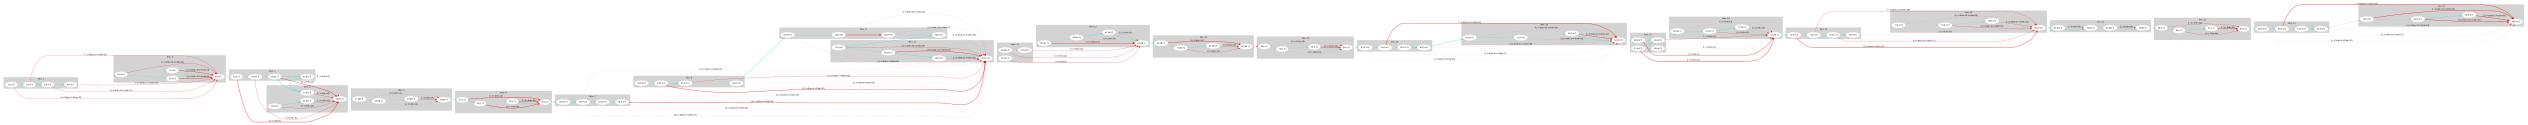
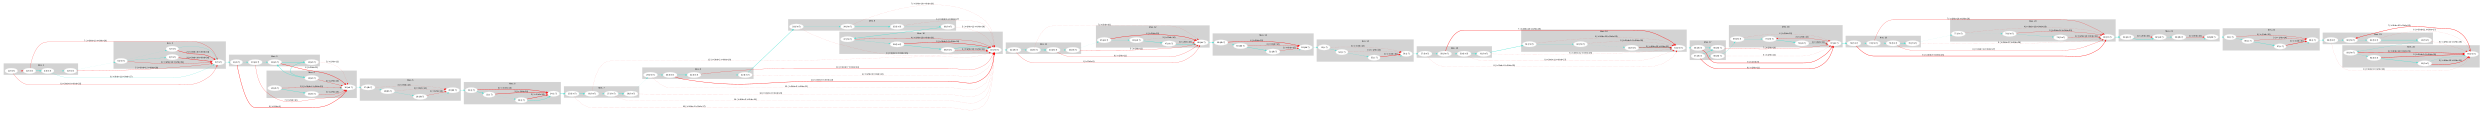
  digraph {
    fontname="Liberation Sans"
    rankdir=LR
    node [color=white fontname="Liberation Sans" style=filled]
    edge [color=turquoise constraint=true fontname="Liberation Sans" style=dotted]
    "1:(f m7)"
    "2:(f m7)"
    "3:(f m7)"
    "4:(f m7)"
    "5:(f m7)"
    "6:(f m7)"
    "7:(f m7)"
    "8:(f m7)"
    "9:(eb 7)"
    "10:(eb 7)"
    "11:(eb 7)"
    "12:(eb 7)"
    "13:(eb 7)"
    "14:(eb 7)"
    "15:(eb 7)"
    "16:(eb 7)"
    "17:(db 7)"
    "18:(db 7)"
    "19:(db 7)"
    "20:(db 7)"
    "21:(c 7)"
    "22:(c 7)"
    "23:(c 7)"
    "24:(c 7)"
    "25:(f m7)"
    "26:(f m7)"
    "27:(f m7)"
    "28:(f m7)"
    "29:(f m7)"
    "30:(f m7)"
    "31:(f m7)"
    "32:(f m7)"
    "33:(f m7)"
    "34:(f m7)"
    "35:(f m7)"
    "36:(f m7)"
    "37:(f m7)"
    "38:(f m7)"
    "39:(f m7)"
    "40:(f m7)"
    "41:(eb 7)"
+   "42:(eb 7)"
    "43:(eb 7)"
    "44:(eb 7)"
    "45:(eb 7)"
    "46:(eb 7)"
    "47:(eb 7)"
    "48:(eb 7)"
    "49:(db 7)"
    "50:(db 7)"
    "51:(db 7)"
    "52:(db 7)"
    "53:(c 7)"
    "54:(c 7)"
    "55:(c 7)"
    "56:(c 7)"
    "57:(f m7)"
    "58:(f m7)"
    "59:(f m7)"
    "60:(f m7)"
    "61:(f m7)"
    "62:(f m7)"
    "63:(f m7)"
    "64:(f m7)"
    "65:(eb 7)"
    "66:(eb 7)"
    "67:(eb 7)"
    "68:(eb 7)"
    "69:(eb 7)"
    "70:(eb 7)"
    "71:(eb 7)"
    "72:(eb 7)"
    "73:(f m7)"
    "74:(f m7)"
    "75:(f m7)"
    "76:(f m7)"
    "77:(f m7)"
    "78:(f m7)"
    "79:(f m7)"
    "80:(f m7)"
    "81:(eb 7)"
    "82:(eb 7)"
    "83:(db 7)"
    "84:(db 7)"
    "85:(c 7)"
    "86:(c 7)"
    "87:(c 7)"
    "88:(c 7)"
    "89:(f m7)"
    "90:(f m7)"
    "91:(f m7)"
    "92:(f m7)"
    "93:(f m7)"
    "94:(f m7)"
    "95:(f m7)"
    "96:(f m7)"
    subgraph cluster_1 {
      color=lightgrey
      label="Mes. 1"
      style=filled
      "1:(f m7)"
      "2:(f m7)"
      "3:(f m7)"
      "4:(f m7)"
    }
    subgraph cluster_2 {
      color=lightgrey
      label="Mes. 2"
      style=filled
      "5:(f m7)"
      "6:(f m7)"
      "7:(f m7)"
      "8:(f m7)"
    }
    subgraph cluster_3 {
      color=lightgrey
      label="Mes. 3"
      style=filled
      "9:(eb 7)"
      "10:(eb 7)"
      "11:(eb 7)"
      "12:(eb 7)"
    }
    subgraph cluster_4 {
      color=lightgrey
      label="Mes. 4"
      style=filled
      "13:(eb 7)"
      "14:(eb 7)"
      "15:(eb 7)"
      "16:(eb 7)"
    }
    subgraph cluster_5 {
      color=lightgrey
      label="Mes. 5"
      style=filled
      "17:(db 7)"
      "18:(db 7)"
      "19:(db 7)"
      "20:(db 7)"
    }
    subgraph cluster_6 {
      color=lightgrey
      label="Mes. 6"
      style=filled
      "21:(c 7)"
      "22:(c 7)"
      "23:(c 7)"
      "24:(c 7)"
    }
    subgraph cluster_7 {
      color=lightgrey
      label="Mes. 7"
      style=filled
      "25:(f m7)"
      "26:(f m7)"
      "27:(f m7)"
      "28:(f m7)"
    }
    subgraph cluster_8 {
      color=lightgrey
      label="Mes. 8"
      style=filled
      "29:(f m7)"
      "30:(f m7)"
      "31:(f m7)"
      "32:(f m7)"
    }
    subgraph cluster_9 {
      color=lightgrey
      label="Mes. 9"
      style=filled
      "33:(f m7)"
      "34:(f m7)"
      "35:(f m7)"
      "36:(f m7)"
    }
    subgraph cluster_10 {
      color=lightgrey
      label="Mes. 10"
      style=filled
      "37:(f m7)"
      "38:(f m7)"
      "39:(f m7)"
      "40:(f m7)"
    }
    subgraph cluster_11 {
      color=lightgrey
      label="Mes. 11"
      style=filled
      "41:(eb 7)"
+     "42:(eb 7)"
      "43:(eb 7)"
      "44:(eb 7)"
    }
    subgraph cluster_12 {
      color=lightgrey
      label="Mes. 12"
      style=filled
      "45:(eb 7)"
      "46:(eb 7)"
      "47:(eb 7)"
      "48:(eb 7)"
    }
    subgraph cluster_13 {
      color=lightgrey
      label="Mes. 13"
      style=filled
      "49:(db 7)"
      "50:(db 7)"
      "51:(db 7)"
      "52:(db 7)"
    }
    subgraph cluster_14 {
      color=lightgrey
      label="Mes. 14"
      style=filled
      "53:(c 7)"
      "54:(c 7)"
      "55:(c 7)"
      "56:(c 7)"
    }
    subgraph cluster_15 {
      color=lightgrey
      label="Mes. 15"
      style=filled
      "57:(f m7)"
      "58:(f m7)"
      "59:(f m7)"
      "60:(f m7)"
    }
    subgraph cluster_16 {
      color=lightgrey
      label="Mes. 16"
      style=filled
      "61:(f m7)"
      "62:(f m7)"
      "63:(f m7)"
      "64:(f m7)"
    }
    subgraph cluster_17 {
      color=lightgrey
      label="Mes. 17"
      style=filled
      "65:(eb 7)"
      "66:(eb 7)"
      "67:(eb 7)"
      "68:(eb 7)"
    }
    subgraph cluster_18 {
      color=lightgrey
      label="Mes. 18"
      style=filled
      "69:(eb 7)"
      "70:(eb 7)"
      "71:(eb 7)"
      "72:(eb 7)"
    }
    subgraph cluster_19 {
      color=lightgrey
      label="Mes. 19"
      style=filled
      "73:(f m7)"
      "74:(f m7)"
      "75:(f m7)"
      "76:(f m7)"
    }
    subgraph cluster_20 {
      color=lightgrey
      label="Mes. 20"
      style=filled
      "77:(f m7)"
      "78:(f m7)"
      "79:(f m7)"
      "80:(f m7)"
    }
    subgraph cluster_21 {
      color=lightgrey
      label="Mes. 21"
      style=filled
      "81:(eb 7)"
      "82:(eb 7)"
      "83:(db 7)"
      "84:(db 7)"
    }
    subgraph cluster_22 {
      color=lightgrey
      label="Mes. 22"
      style=filled
      "85:(c 7)"
      "86:(c 7)"
      "87:(c 7)"
      "88:(c 7)"
    }
    subgraph cluster_23 {
      color=lightgrey
      label="Mes. 23"
      style=filled
      "89:(f m7)"
      "90:(f m7)"
      "91:(f m7)"
      "92:(f m7)"
    }
    subgraph cluster_24 {
      color=lightgrey
      label="Mes. 24"
      style=filled
      "93:(f m7)"
      "94:(f m7)"
      "95:(f m7)"
      "96:(f m7)"
    }
-   "1:(f m7)" -> "2:(f m7)"
+   "1:(f m7)" -> "2:(f m7)" [color=red]
    "1:(f m7)" -> "8:(f m7)" [color=red label="8 ( t=3/nb=9 t=0/nb=25)" style=solid]
    "2:(f m7)" -> "3:(f m7)" [style=bold]
    "2:(f m7)" -> "8:(f m7)" [color=red label="7 ( t=3/nb=10 t=0/nb=26)" style=solid]
    "3:(f m7)" -> "4:(f m7)"
-   "3:(f m7)" -> "8:(f m7)" [color=red label="6 ( t=3/nb=11 t=0/nb=27)" style=solid]
+   "3:(f m7)" -> "8:(f m7)" [label="6 ( t=3/nb=11 t=0/nb=27)" style=solid]
    "4:(f m7)" -> "5:(f m7)"
    "4:(f m7)" -> "8:(f m7)" [color=red label="5 ( t=3/nb=12 t=0/nb=28)" style=solid]
    "5:(f m7)" -> "6:(f m7)" [style=solid]
    "5:(f m7)" -> "7:(f m7)"
    "5:(f m7)" -> "8:(f m7)" [color=red label="4 ( t=3/nb=13 t=0/nb=29)" style=solid]
    "6:(f m7)" -> "8:(f m7)" [color=red label="3 ( t=3/nb=14 t=0/nb=30)" style=bold]
    "7:(f m7)" -> "8:(f m7)" [style=solid]
    "7:(f m7)" -> "8:(f m7)" [color=red label="2 ( t=3/nb=15 t=0/nb=31)" style=bold]
    "8:(f m7)" -> "9:(eb 7)" [style=solid]
    "9:(eb 7)" -> "10:(eb 7)" [style=solid]
    "9:(eb 7)" -> "16:(eb 7)" [color=red label="8 ( t=2/nb=9)" style=bold]
    "10:(eb 7)" -> "11:(eb 7)" [style=solid]
    "10:(eb 7)" -> "16:(eb 7)" [color=red label="7 ( t=2/nb=10)" style=solid]
    "11:(eb 7)" -> "12:(eb 7)" [style=bold]
    "11:(eb 7)" -> "16:(eb 7)" [color=red label="6 ( t=2/nb=11)" style=bold]
    "12:(eb 7)" -> "13:(eb 7)" [style=bold]
    "12:(eb 7)" -> "16:(eb 7)" [color=red label="5 ( t=2/nb=12)"]
    "13:(eb 7)" -> "11:(eb 7)" [style=bold]
    "13:(eb 7)" -> "16:(eb 7)" [color=red label="4 ( t=2/nb=13)" style=solid]
    "14:(eb 7)" -> "15:(eb 7)" [style=bold]
-   "14:(eb 7)" -> "16:(eb 7)" [color=red label="3 ( t=2/nb=14)" style=solid]
+   "14:(eb 7)" -> "16:(eb 7)" [color=red label="13 ( t=3/nb=4 t=0/nb=20)" style=solid]
    "15:(eb 7)" -> "16:(eb 7)"
    "15:(eb 7)" -> "16:(eb 7)" [color=red label="2 ( t=2/nb=15)" style=solid]
    "16:(eb 7)" -> "17:(db 7)" [style=solid]
    "17:(db 7)" -> "18:(db 7)"
    "17:(db 7)" -> "20:(db 7)" [color=red label="4 ( t=0/nb=13)"]
    "18:(db 7)" -> "19:(db 7)" [style=solid]
    "18:(db 7)" -> "20:(db 7)" [color=red label="3 ( t=0/nb=14)"]
    "19:(db 7)" -> "20:(db 7)"
    "19:(db 7)" -> "20:(db 7)" [color=red label="2 ( t=0/nb=15)" style=solid]
    "20:(db 7)" -> "21:(c 7)" [style=solid]
    "21:(c 7)" -> "22:(c 7)" [style=bold]
    "21:(c 7)" -> "24:(c 7)" [color=red label="4 ( t=-1/nb=13)" style=bold]
    "22:(c 7)" -> "23:(c 7)"
    "22:(c 7)" -> "24:(c 7)" [color=red label="3 ( t=-1/nb=14)" style=bold]
    "23:(c 7)" -> "24:(c 7)" [style=bold]
    "23:(c 7)" -> "24:(c 7)" [color=red label="2 ( t=-1/nb=15)" style=bold]
    "24:(c 7)" -> "25:(f m7)" [style=bold]
    "25:(f m7)" -> "26:(f m7)" [style=bold]
    "25:(f m7)" -> "40:(f m7)" [color=red label="16 ( t=3/nb=1 t=0/nb=17)"]
    "26:(f m7)" -> "27:(f m7)"
    "26:(f m7)" -> "40:(f m7)" [color=red label="15 ( t=3/nb=2 t=0/nb=18)"]
    "27:(f m7)" -> "28:(f m7)" [style=bold]
    "27:(f m7)" -> "40:(f m7)" [color=red label="14 ( t=3/nb=3 t=0/nb=19)"]
    "28:(f m7)" -> "29:(f m7)"
-   "28:(f m7)" -> "40:(f m7)" [color=red label="13 ( t=3/nb=4 t=0/nb=20)" style=bold]
+   "28:(f m7)" -> "40:(f m7)" [color=red label="13 ( t=3/nb=4 t=0/nb=20)"]
    "29:(f m7)" -> "30:(f m7)" [style=solid]
    "29:(f m7)" -> "40:(f m7)" [color=red label="12 ( t=3/nb=5 t=0/nb=21)"]
    "30:(f m7)" -> "31:(f m7)" [style=bold]
    "30:(f m7)" -> "40:(f m7)" [color=red label="11 ( t=3/nb=6 t=0/nb=22)" style=bold]
    "31:(f m7)" -> "32:(f m7)"
    "31:(f m7)" -> "40:(f m7)" [color=red label="10 ( t=3/nb=7 t=0/nb=23)" style=solid]
    "32:(f m7)" -> "33:(f m7)" [style=bold]
    "32:(f m7)" -> "40:(f m7)" [color=red label="9 ( t=3/nb=8 t=0/nb=24)"]
    "33:(f m7)" -> "34:(f m7)" [style=solid]
    "33:(f m7)" -> "40:(f m7)" [color=red label="8 ( t=3/nb=9 t=0/nb=25)"]
-   "34:(f m7)" -> "35:(f m7)" [color=red style=bold]
+   "34:(f m7)" -> "35:(f m7)" [style=bold]
    "34:(f m7)" -> "40:(f m7)" [color=red label="7 ( t=3/nb=10 t=0/nb=26)"]
    "35:(f m7)" -> "36:(f m7)" [style=solid]
    "35:(f m7)" -> "40:(f m7)" [color=red label="6 ( t=3/nb=11 t=0/nb=27)"]
    "36:(f m7)" -> "37:(f m7)" [style=bold]
    "36:(f m7)" -> "40:(f m7)" [color=red label="5 ( t=3/nb=12 t=0/nb=28)"]
    "37:(f m7)" -> "38:(f m7)" [style=solid]
    "37:(f m7)" -> "40:(f m7)" [color=red label="4 ( t=3/nb=13 t=0/nb=29)" style=solid]
    "38:(f m7)" -> "39:(f m7)" [style=bold]
    "38:(f m7)" -> "40:(f m7)" [color=red label="3 ( t=3/nb=14 t=0/nb=30)" style=bold]
    "39:(f m7)" -> "40:(f m7)" [style=bold]
    "39:(f m7)" -> "40:(f m7)" [color=red label="2 ( t=3/nb=15 t=0/nb=31)" style=solid]
    "40:(f m7)" -> "41:(eb 7)"
+   "41:(eb 7)" -> "42:(eb 7)" [style=solid]
    "41:(eb 7)" -> "48:(eb 7)" [color=red label="8 ( t=2/nb=9)" style=solid]
+   "42:(eb 7)" -> "43:(eb 7)" [style=bold]
+   "42:(eb 7)" -> "48:(eb 7)" [color=red label="7 ( t=2/nb=10)"]
    "43:(eb 7)" -> "44:(eb 7)"
    "43:(eb 7)" -> "48:(eb 7)" [color=red label="6 ( t=2/nb=11)" style=solid]
    "44:(eb 7)" -> "45:(eb 7)"
    "44:(eb 7)" -> "48:(eb 7)" [color=red label="5 ( t=2/nb=12)" style=solid]
    "45:(eb 7)" -> "46:(eb 7)" [style=solid]
    "45:(eb 7)" -> "48:(eb 7)" [color=red label="4 ( t=2/nb=13)" style=bold]
    "46:(eb 7)" -> "47:(eb 7)" [style=bold]
    "46:(eb 7)" -> "48:(eb 7)" [color=red label="3 ( t=2/nb=14)"]
    "47:(eb 7)" -> "48:(eb 7)" [style=bold]
    "47:(eb 7)" -> "48:(eb 7)" [color=red label="2 ( t=2/nb=15)"]
    "48:(eb 7)" -> "49:(db 7)" [style=bold]
    "49:(db 7)" -> "50:(db 7)"
    "49:(db 7)" -> "52:(db 7)" [color=red label="4 ( t=0/nb=13)" style=bold]
    "50:(db 7)" -> "51:(db 7)" [style=bold]
    "50:(db 7)" -> "52:(db 7)" [color=red label="3 ( t=0/nb=14)" style=solid]
    "51:(db 7)" -> "52:(db 7)"
    "51:(db 7)" -> "52:(db 7)" [color=red label="2 ( t=0/nb=15)" style=solid]
-   "52:(db 7)" -> "53:(c 7)" [color=red style=solid]
+   "52:(db 7)" -> "53:(c 7)" [style=solid]
    "53:(c 7)" -> "54:(c 7)" [style=solid]
    "53:(c 7)" -> "56:(c 7)" [color=red label="4 ( t=-1/nb=13)"]
    "54:(c 7)" -> "55:(c 7)" [style=solid]
    "54:(c 7)" -> "56:(c 7)" [color=red label="3 ( t=-1/nb=14)"]
    "55:(c 7)" -> "56:(c 7)"
    "55:(c 7)" -> "56:(c 7)" [color=red label="2 ( t=-1/nb=15)" style=bold]
    "56:(c 7)" -> "57:(f m7)" [style=solid]
    "57:(f m7)" -> "58:(f m7)" [style=solid]
    "57:(f m7)" -> "64:(f m7)" [color=red label="8 ( t=3/nb=9 t=0/nb=25)"]
    "58:(f m7)" -> "59:(f m7)"
    "58:(f m7)" -> "64:(f m7)" [color=red label="7 ( t=3/nb=10 t=0/nb=26)" style=bold]
    "59:(f m7)" -> "60:(f m7)" [style=bold]
    "59:(f m7)" -> "64:(f m7)" [color=red label="6 ( t=3/nb=11 t=0/nb=27)"]
    "60:(f m7)" -> "61:(f m7)" [style=bold]
    "60:(f m7)" -> "64:(f m7)" [color=red label="5 ( t=3/nb=12 t=0/nb=28)"]
    "61:(f m7)" -> "62:(f m7)" [style=solid]
    "61:(f m7)" -> "64:(f m7)" [color=red label="4 ( t=3/nb=13 t=0/nb=29)"]
    "62:(f m7)" -> "63:(f m7)"
    "62:(f m7)" -> "64:(f m7)" [color=red label="3 ( t=3/nb=14 t=0/nb=30)"]
    "63:(f m7)" -> "64:(f m7)" [style=bold]
    "63:(f m7)" -> "64:(f m7)" [color=red label="2 ( t=3/nb=15 t=0/nb=31)" style=bold]
    "64:(f m7)" -> "65:(eb 7)"
    "65:(eb 7)" -> "66:(eb 7)" [style=solid]
    "65:(eb 7)" -> "72:(eb 7)" [color=red label="8 ( t=2/nb=9)" style=bold]
    "66:(eb 7)" -> "72:(eb 7)" [color=red label="7 ( t=2/nb=10)" style=solid]
    "67:(eb 7)" -> "66:(eb 7)" [style=bold]
    "67:(eb 7)" -> "68:(eb 7)"
    "67:(eb 7)" -> "72:(eb 7)" [color=red label="6 ( t=2/nb=11)" style=bold]
    "68:(eb 7)" -> "69:(eb 7)" [style=solid]
    "68:(eb 7)" -> "72:(eb 7)" [color=red label="5 ( t=2/nb=12)"]
    "69:(eb 7)" -> "70:(eb 7)" [style=solid]
    "69:(eb 7)" -> "72:(eb 7)" [color=red label="4 ( t=2/nb=13)"]
    "70:(eb 7)" -> "71:(eb 7)" [style=bold]
-   "70:(eb 7)" -> "72:(eb 7)" [color=red label="3 ( t=2/nb=14)" style=solid]
+   "72:(eb 7)" -> "70:(eb 7)" [color=red label="3 ( t=2/nb=14)" style=solid]
    "71:(eb 7)" -> "72:(eb 7)" [style=solid]
    "71:(eb 7)" -> "72:(eb 7)" [color=red label="2 ( t=2/nb=15)"]
    "72:(eb 7)" -> "73:(f m7)" [style=bold]
    "73:(f m7)" -> "74:(f m7)"
    "73:(f m7)" -> "80:(f m7)" [color=red label="8 ( t=3/nb=9 t=0/nb=25)" style=bold]
    "74:(f m7)" -> "75:(f m7)"
    "74:(f m7)" -> "80:(f m7)" [color=red label="7 ( t=3/nb=10 t=0/nb=26)" style=solid]
    "75:(f m7)" -> "76:(f m7)" [style=bold]
    "75:(f m7)" -> "80:(f m7)" [color=red label="6 ( t=3/nb=11 t=0/nb=27)" style=solid]
    "76:(f m7)" -> "77:(f m7)"
-   "76:(f m7)" -> "80:(f m7)" [color=red label="2 ( t=2/nb=15)"]
+   "76:(f m7)" -> "80:(f m7)" [color=red label="5 ( t=3/nb=12 t=0/nb=28)"]
    "77:(f m7)" -> "78:(f m7)"
    "77:(f m7)" -> "80:(f m7)" [color=red label="4 ( t=3/nb=13 t=0/nb=29)"]
    "78:(f m7)" -> "79:(f m7)" [style=solid]
    "78:(f m7)" -> "80:(f m7)" [color=red label="3 ( t=3/nb=14 t=0/nb=30)" style=solid]
    "79:(f m7)" -> "80:(f m7)"
    "79:(f m7)" -> "80:(f m7)" [color=red label="2 ( t=3/nb=15 t=0/nb=31)" style=solid]
    "80:(f m7)" -> "81:(eb 7)" [style=bold]
    "81:(eb 7)" -> "82:(eb 7)" [style=bold]
    "81:(eb 7)" -> "82:(eb 7)" [color=red label="2 ( t=2/nb=15)"]
    "82:(eb 7)" -> "83:(db 7)" [style=solid]
    "83:(db 7)" -> "84:(db 7)"
    "83:(db 7)" -> "84:(db 7)" [color=red label="2 ( t=0/nb=15)" style=solid]
    "84:(db 7)" -> "85:(c 7)"
    "85:(c 7)" -> "86:(c 7)" [style=solid]
    "85:(c 7)" -> "88:(c 7)" [color=red label="4 ( t=-1/nb=13)" style=solid]
    "86:(c 7)" -> "87:(c 7)" [style=bold]
    "86:(c 7)" -> "88:(c 7)" [color=red label="3 ( t=-1/nb=14)" style=solid]
    "87:(c 7)" -> "88:(c 7)"
    "87:(c 7)" -> "88:(c 7)" [color=red label="2 ( t=-1/nb=15)" style=bold]
    "88:(c 7)" -> "89:(f m7)" [style=solid]
    "89:(f m7)" -> "90:(f m7)" [style=solid]
    "89:(f m7)" -> "96:(f m7)" [color=red label="8 ( t=3/nb=9 t=0/nb=25)"]
    "90:(f m7)" -> "91:(f m7)" [style=solid]
-   "90:(f m7)" -> "96:(f m7)" [color=red label="7 ( t=3/nb=10 t=0/nb=26)" style=bold]
+   "96:(f m7)" -> "90:(f m7)" [color=red label="7 ( t=3/nb=10 t=0/nb=26)" style=bold]
    "91:(f m7)" -> "92:(f m7)" [style=bold]
    "91:(f m7)" -> "96:(f m7)" [color=red label="6 ( t=3/nb=11 t=0/nb=27)"]
    "92:(f m7)" -> "93:(f m7)" [style=solid]
    "92:(f m7)" -> "96:(f m7)" [color=red label="5 ( t=3/nb=12 t=0/nb=28)"]
    "93:(f m7)" -> "94:(f m7)" [style=solid]
    "93:(f m7)" -> "96:(f m7)" [color=red label="4 ( t=3/nb=13 t=0/nb=29)" style=bold]
    "94:(f m7)" -> "95:(f m7)" [style=bold]
    "94:(f m7)" -> "96:(f m7)" [color=red label="3 ( t=3/nb=14 t=0/nb=30)" style=bold]
    "95:(f m7)" -> "96:(f m7)" [style=solid]
    "95:(f m7)" -> "96:(f m7)" [color=red label="2 ( t=3/nb=15 t=0/nb=31)" style=bold]
  }
